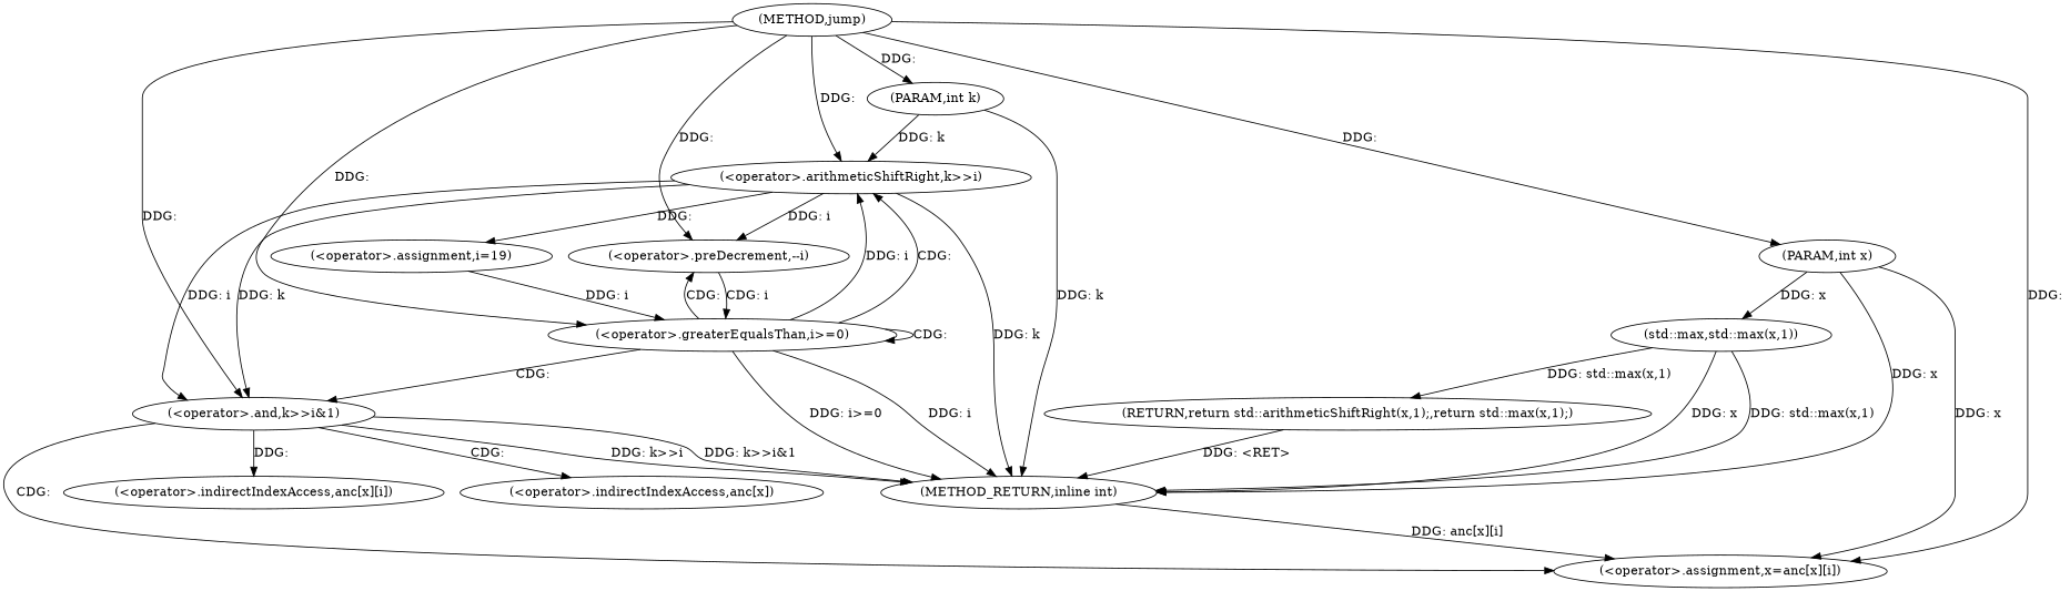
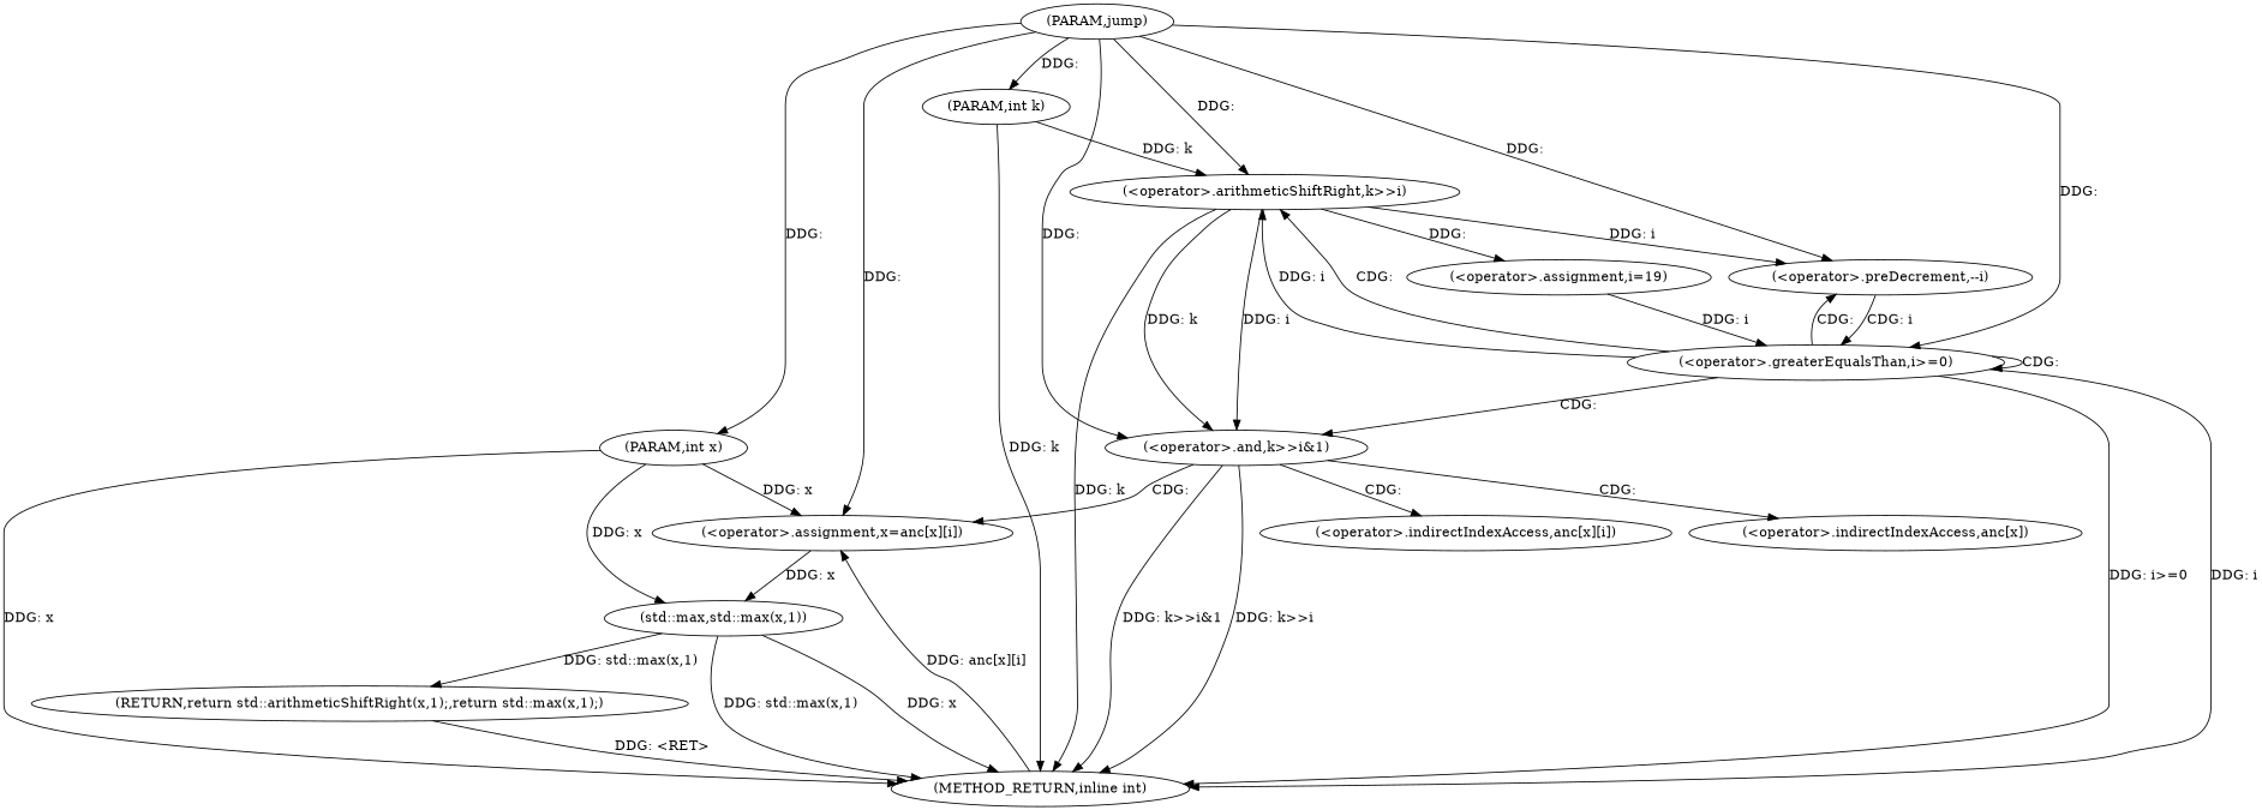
  digraph {
-   n1 [label="(METHOD,jump)"]
+   n1 [label="(PARAM,jump)"]
    n2 [label="(PARAM,int x)"]
    n3 [label="(PARAM,int k)"]
    n4 [label="(<operator>.greaterEqualsThan,i>=0)"]
    n5 [label="(<operator>.preDecrement,--i)"]
    n6 [label="(<operator>.and,k>>i&1)"]
    n7 [label="(<operator>.assignment,x=anc[x][i])"]
    n8 [label="(<operator>.arithmeticShiftRight,k>>i)"]
    n9 [label="(std::max,std::max(x,1))"]
    n10 [label="(METHOD_RETURN,inline int)"]
    n11 [label="(<operator>.assignment,i=19)"]
    n12 [label="(RETURN,return std::arithmeticShiftRight(x,1);,return std::max(x,1);)"]
    n13 [label="(<operator>.indirectIndexAccess,anc[x][i])"]
    n14 [label="(<operator>.indirectIndexAccess,anc[x])"]
    n1 -> n2 [label="DDG: "]
    n1 -> n3 [label="DDG: "]
    n1 -> n4 [label="DDG: "]
    n1 -> n5 [label="DDG: "]
    n1 -> n6 [label="DDG: "]
    n1 -> n7 [label="DDG: "]
    n1 -> n8 [label="DDG: "]
    n2 -> n7 [label="DDG: x"]
    n2 -> n9 [label="DDG: x"]
    n2 -> n10 [label="DDG: x"]
    n3 -> n8 [label="DDG: k"]
    n3 -> n10 [label="DDG: k"]
    n4 -> n4 [label="CDG: "]
    n4 -> n5 [label="CDG: "]
    n4 -> n6 [label="CDG: "]
    n4 -> n8 [label="DDG: i"]
    n4 -> n8 [label="CDG: "]
    n4 -> n10 [label="DDG: i"]
    n4 -> n10 [label="DDG: i>=0"]
    n5 -> n4 [label="CDG: i"]
    n6 -> n7 [label="CDG: "]
    n6 -> n10 [label="DDG: k>>i"]
    n6 -> n10 [label="DDG: k>>i&1"]
-   n6 -> n13 [label="DDG: "]
+   n6 -> n13 [label="CDG: "]
    n6 -> n14 [label="CDG: "]
+   n7 -> n9 [label="DDG: x"]
    n8 -> n5 [label="DDG: i"]
    n8 -> n6 [label="DDG: k"]
    n8 -> n6 [label="DDG: i"]
    n8 -> n10 [label="DDG: k"]
    n8 -> n11 [label="DDG: "]
    n9 -> n10 [label="DDG: x"]
    n9 -> n10 [label="DDG: std::max(x,1)"]
    n9 -> n12 [label="DDG: std::max(x,1)"]
    n10 -> n7 [label="DDG: anc[x][i]"]
    n11 -> n4 [label="DDG: i"]
    n12 -> n10 [label="DDG: <RET>"]
  }
